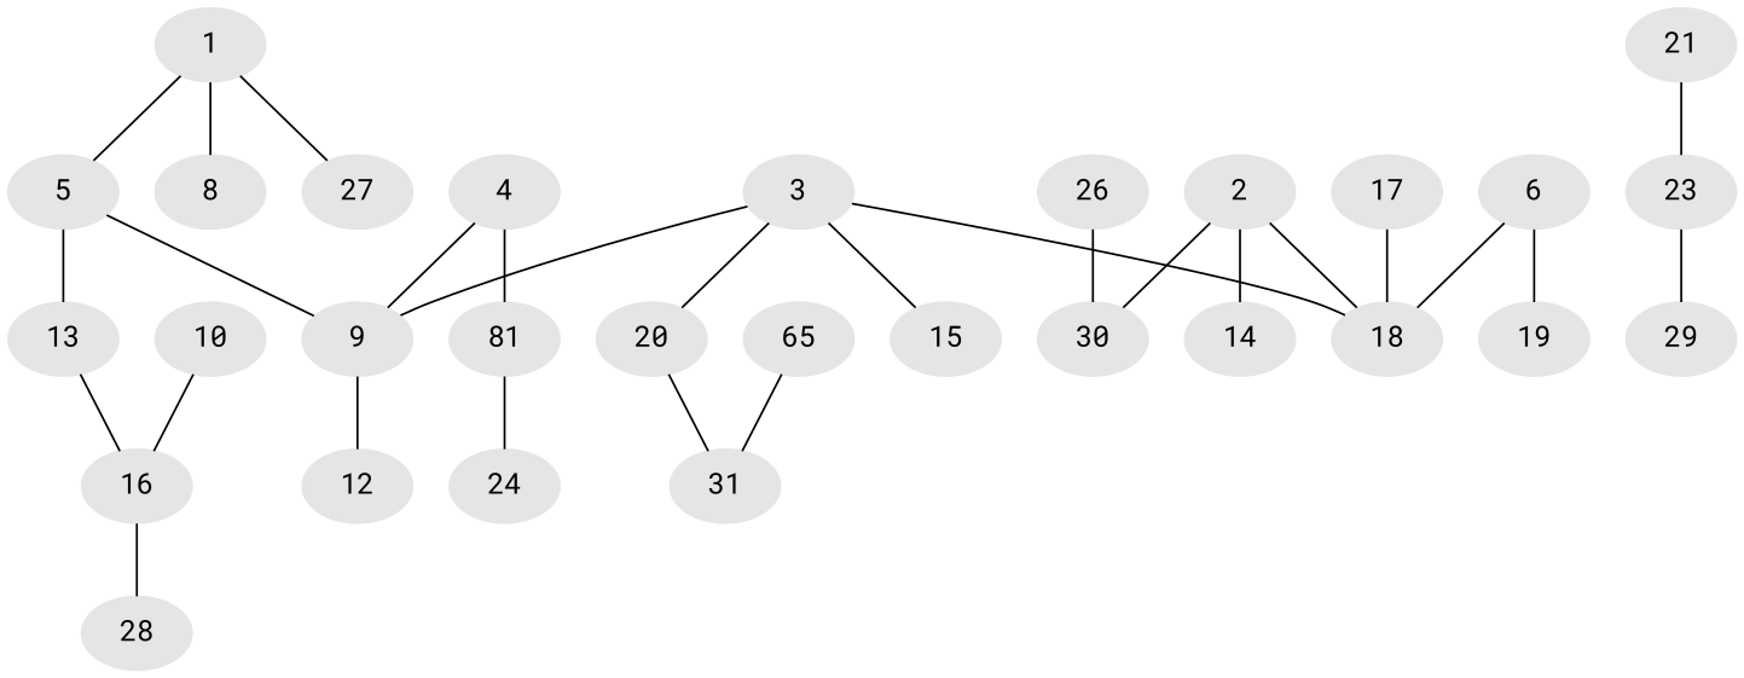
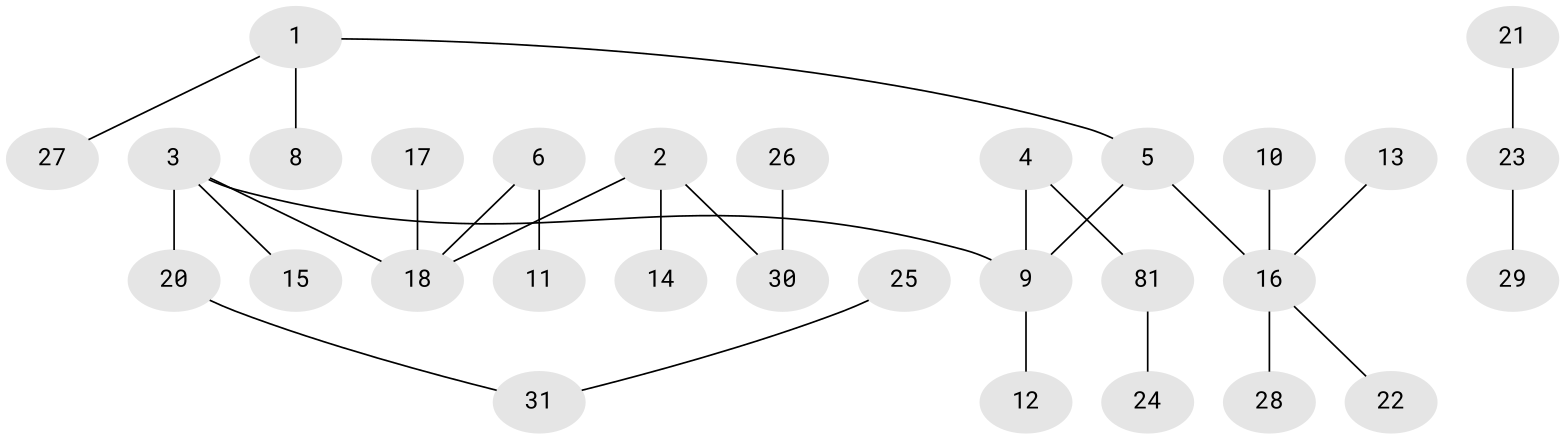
  graph {
    fontname="Roboto Mono"
    node [color=gray90 fontname="Roboto Mono" style=filled]
    edge [fontname="Roboto Mono" weight=1.0]
    1
    5
    8
    27
    9
    13
    2
    14
    18
    30
    3
    15
    20
    12
    31
    4
    n17 [label=81]
    24
    16
    6
-   19
+   19 [label=11]
    10
+   22
    28
    23
    29
    17
    21
-   25 [label=65]
+   25
    26
    1 -- 5
    1 -- 8
    1 -- 27
    5 -- 9
-   5 -- 13
+   5 -- 16
    9 -- 12
    13 -- 16
    2 -- 14
    2 -- 18
    2 -- 30
    3 -- 9
    3 -- 18
    3 -- 15
    3 -- 20
    20 -- 31
    4 -- 9
    4 -- n17
    n17 -- 24
+   16 -- 22
    16 -- 28
    6 -- 18
    6 -- 19
    10 -- 16
    23 -- 29
    17 -- 18
    21 -- 23
    25 -- 31
    26 -- 30
  }
